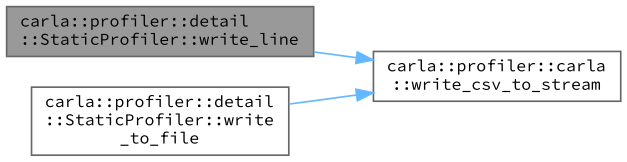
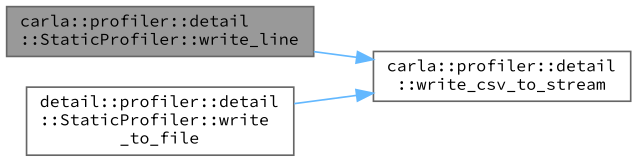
  digraph {
    fontname="Source Code Pro"
    rankdir=LR
    node [color=grey40 fillcolor=white fontname="Source Code Pro" fontsize=10 shape=box style=filled]
    edge [color=steelblue1 fontname="Source Code Pro" fontsize=10 labelfontname=Helvetica labelfontsize=10 style=solid]
    n1 [color=gray40 fillcolor=grey60 fontcolor=black height=0.2 label="carla::profiler::detail\l::StaticProfiler::write_line" width=0.4]
-   n2 [height=0.2 label="carla::profiler::carla\l::write_csv_to_stream" width=0.4]
-   n3 [height=0.2 label="carla::profiler::detail\l::StaticProfiler::write\l_to_file" width=0.4]
+   n2 [height=0.2 label="carla::profiler::detail\l::write_csv_to_stream" width=0.4]
+   n3 [height=0.2 label="detail::profiler::detail\l::StaticProfiler::write\l_to_file" width=0.4]
    n1 -> n2
    n3 -> n2
  }
